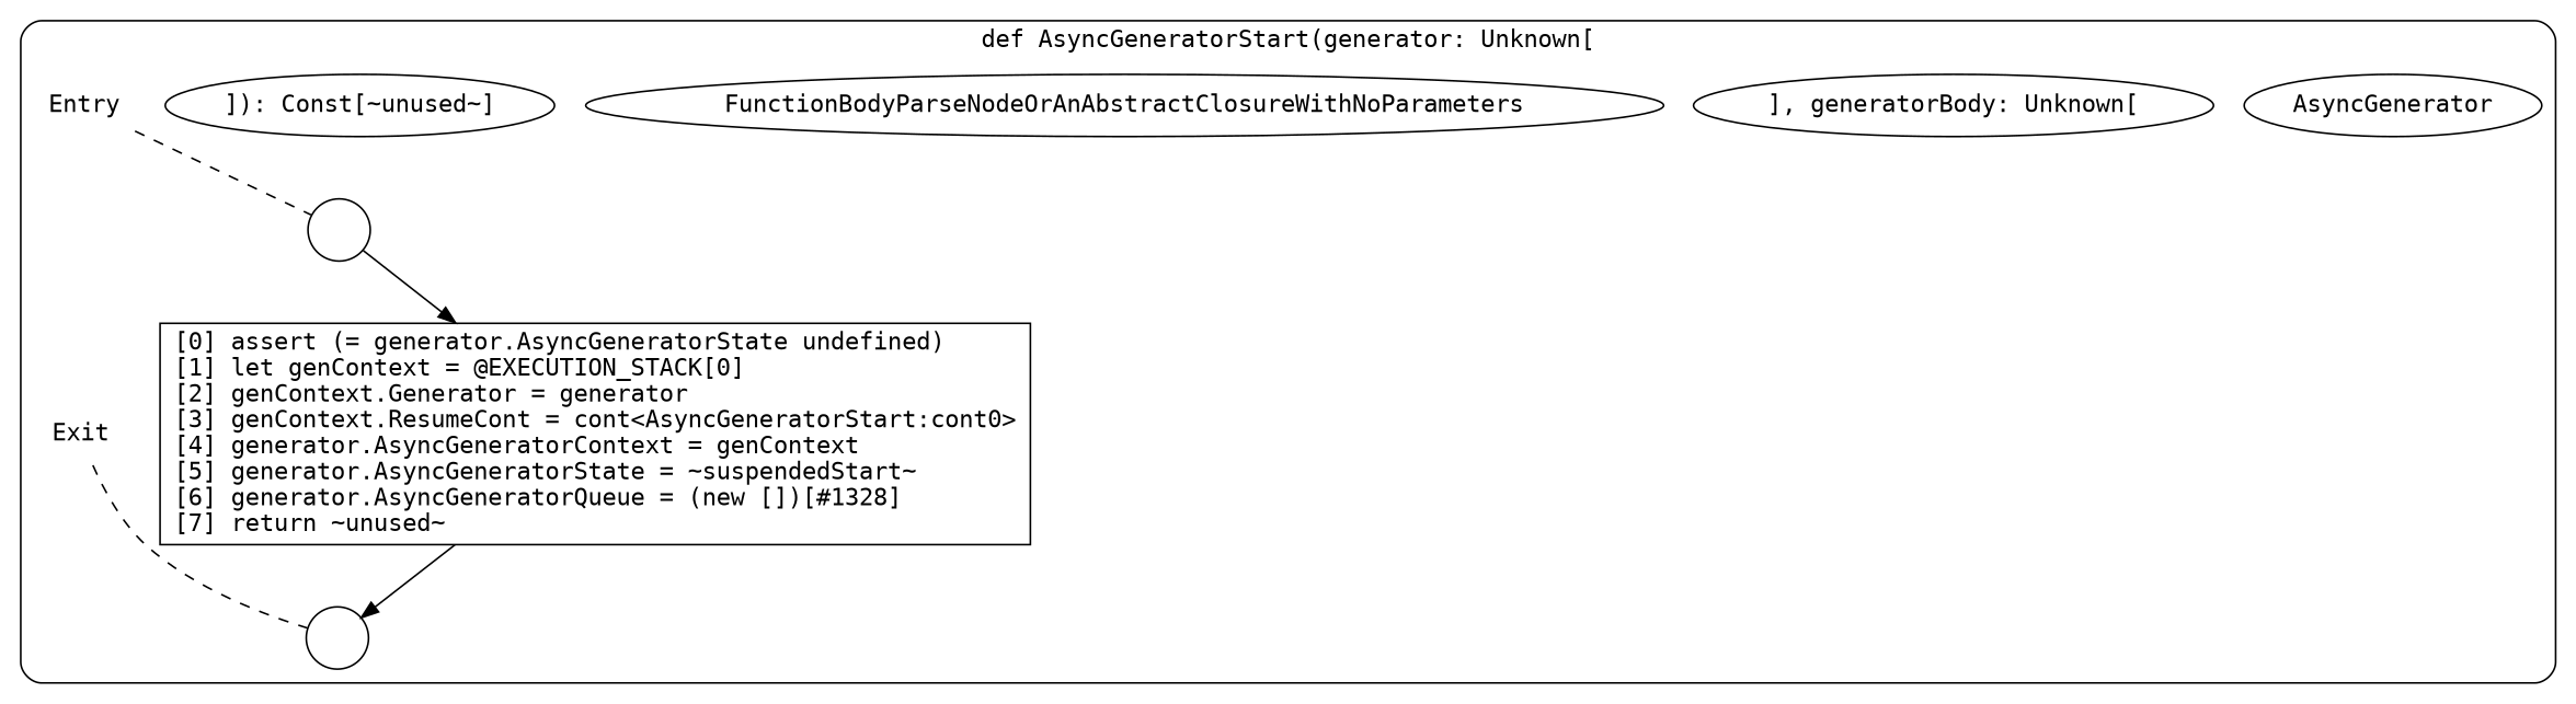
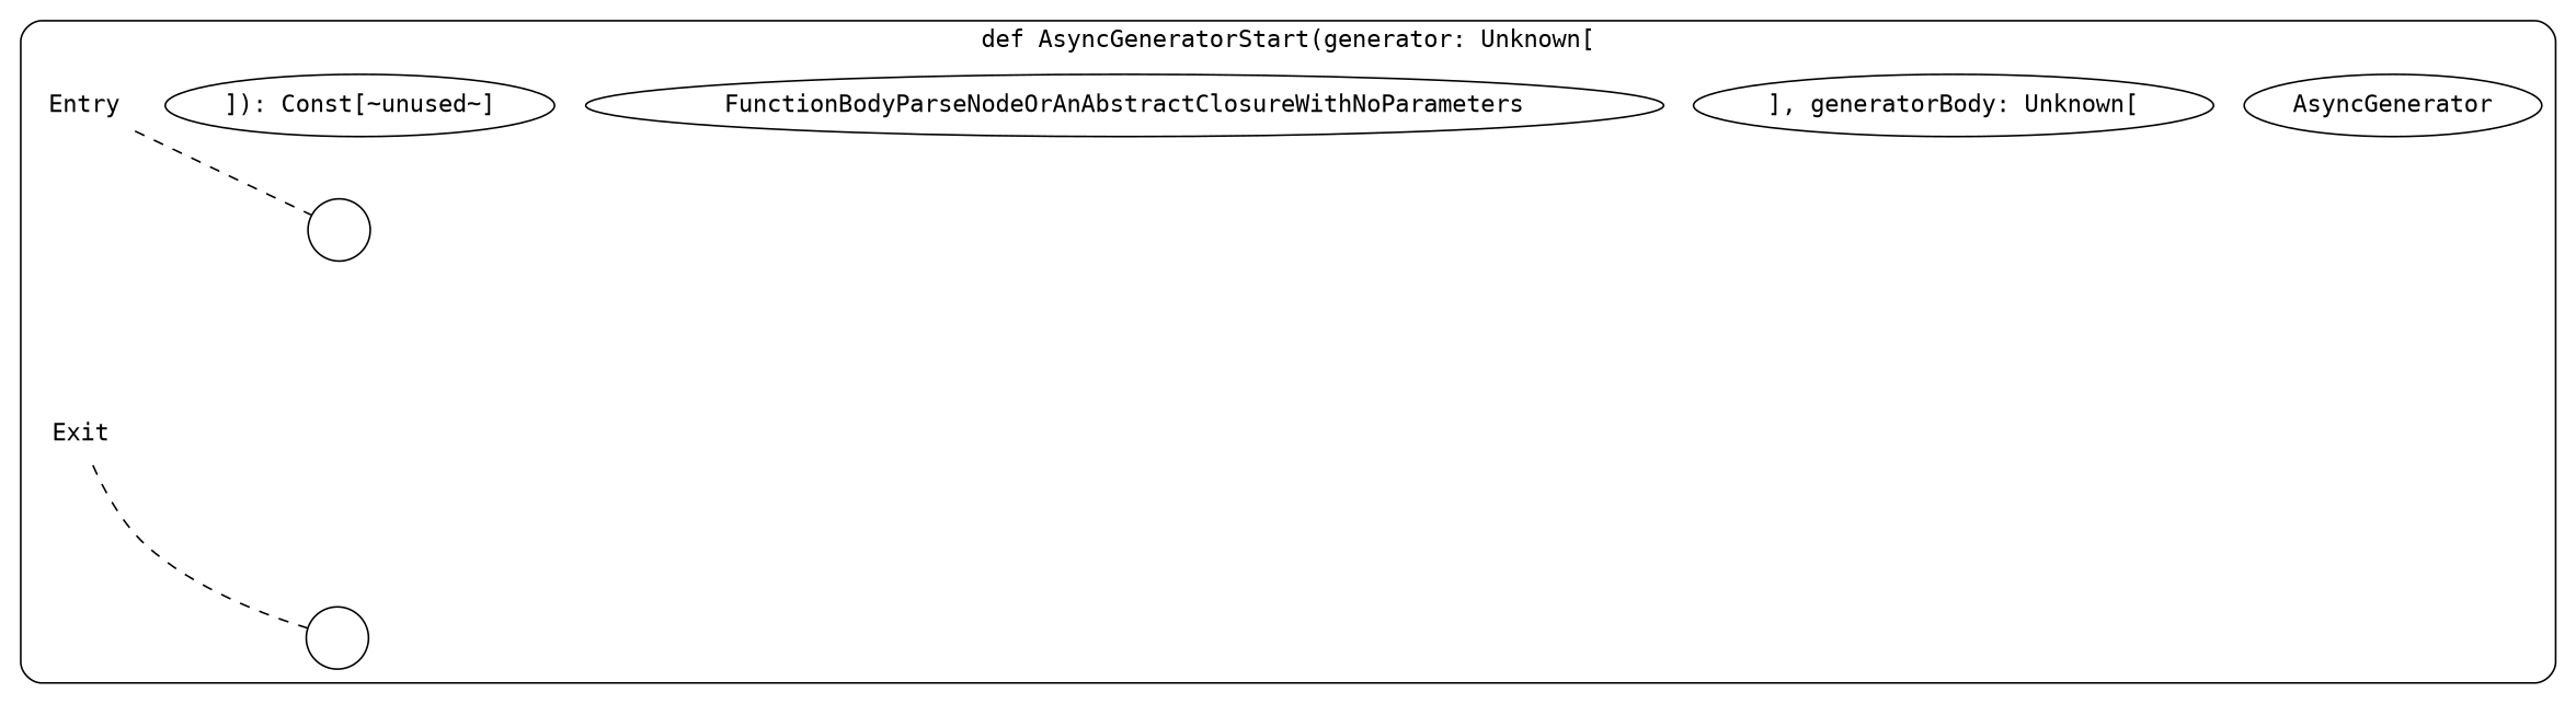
  digraph {
    fontname=Consolas
    node [fontname=Consolas]
    edge [color=black fontname=Consolas]
    AsyncGenerator
    "], generatorBody: Unknown["
    FunctionBodyParseNodeOrAnAbstractClosureWithNoParameters
    "]): Const[~unused~]"
    n5 [label=<<font color="black">Entry</font>> shape=none]
    n6 [color=black fillcolor=white label=" " shape=circle style=filled]
-   n7 [color=black fillcolor=white label=<<font color="black">[0] assert (= generator.AsyncGeneratorState undefined)<BR ALIGN="LEFT"/>[1] let genContext = @EXECUTION_STACK[0]<BR ALIGN="LEFT"/>[2] genContext.Generator = generator<BR ALIGN="LEFT"/>[3] genContext.ResumeCont = cont&lt;AsyncGeneratorStart:cont0&gt;<BR ALIGN="LEFT"/>[4] generator.AsyncGeneratorContext = genContext<BR ALIGN="LEFT"/>[5] generator.AsyncGeneratorState = ~suspendedStart~<BR ALIGN="LEFT"/>[6] generator.AsyncGeneratorQueue = (new [])[#1328]<BR ALIGN="LEFT"/>[7] return ~unused~<BR ALIGN="LEFT"/></font>> shape=box style=filled]
    n8 [color=black fillcolor=white label=" " shape=circle style=filled]
    n9 [label=<<font color="black">Exit</font>> shape=none]
    subgraph cluster_1 {
      label="def AsyncGeneratorStart(generator: Unknown["
      style=rounded
      AsyncGenerator
      "], generatorBody: Unknown["
      FunctionBodyParseNodeOrAnAbstractClosureWithNoParameters
      "]): Const[~unused~]"
      n5
      n6
-     n7
      n8
      n9
    }
    n5 -> n6 [arrowhead=none style=dashed]
-   n6 -> n7
-   n7 -> n8
    n9 -> n8 [arrowhead=none style=dashed]
  }
